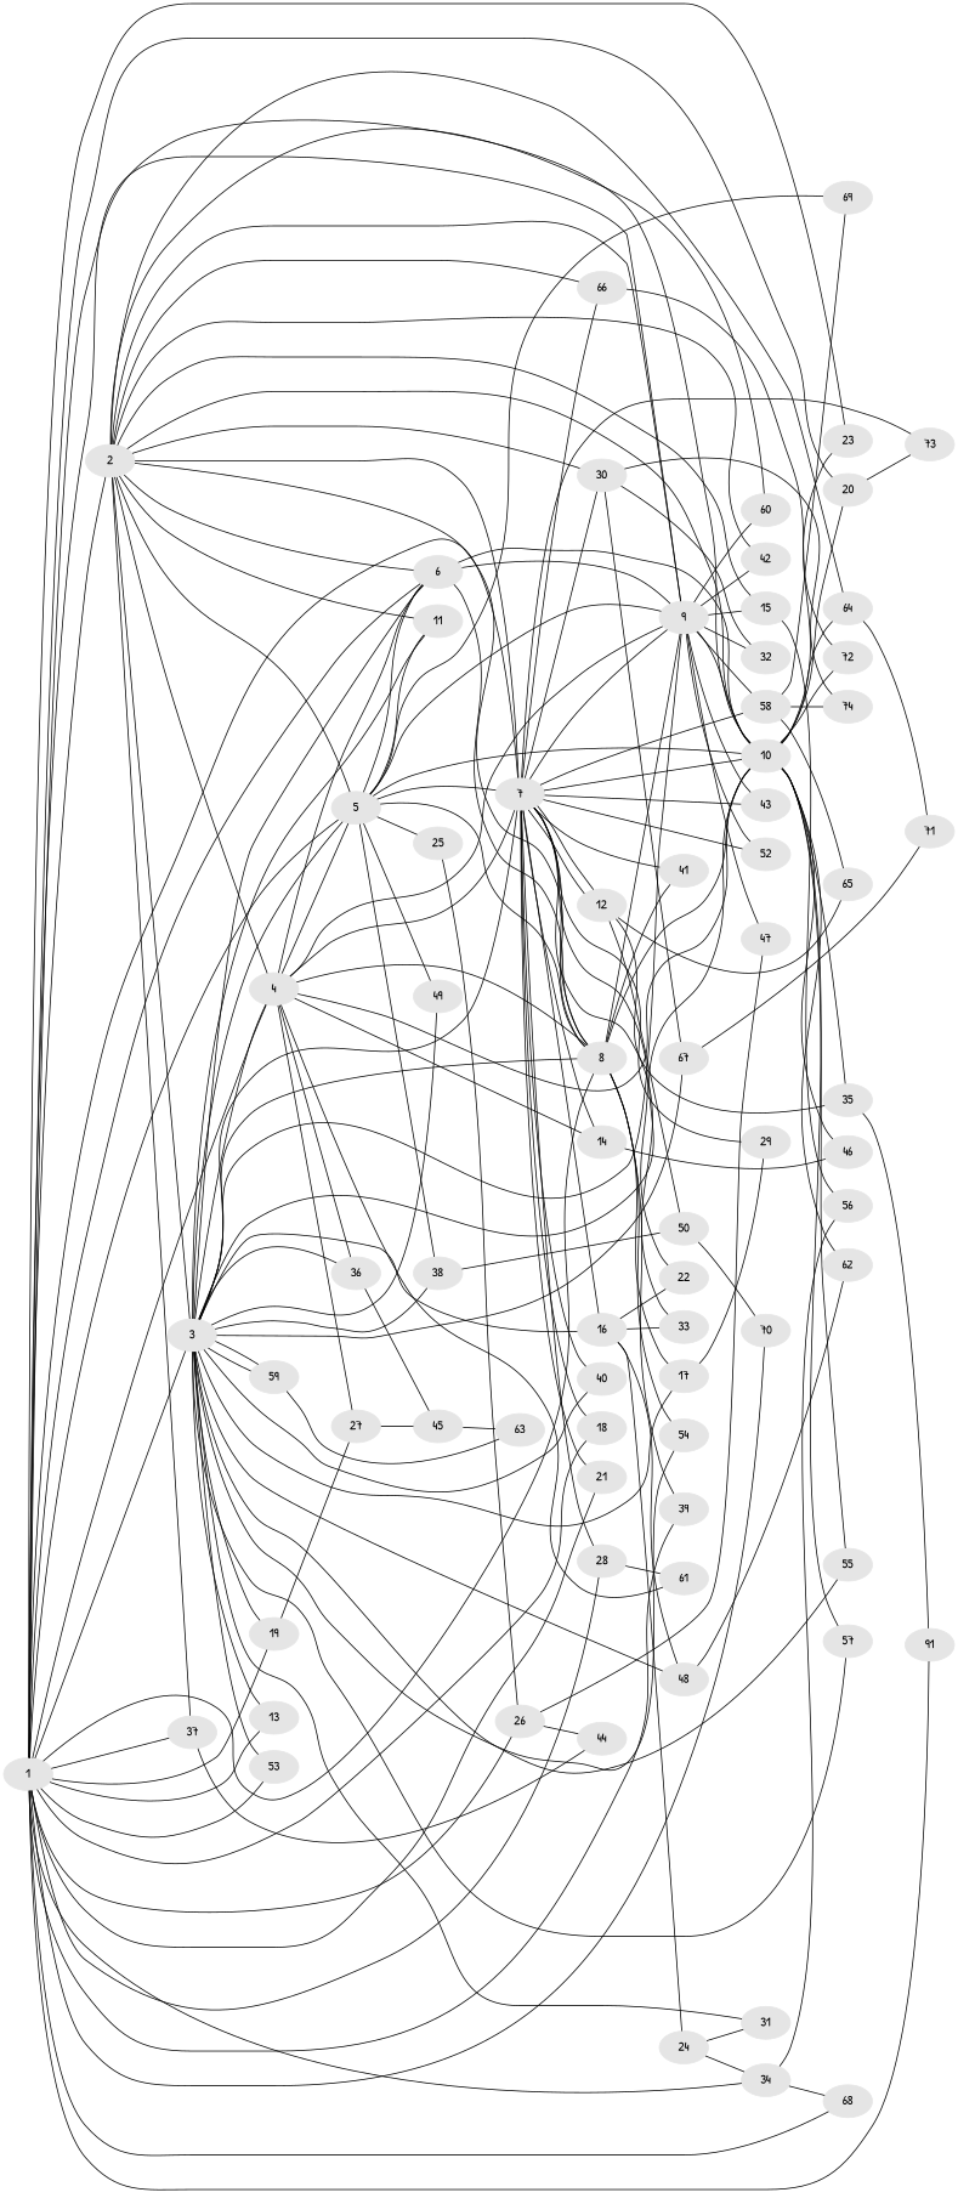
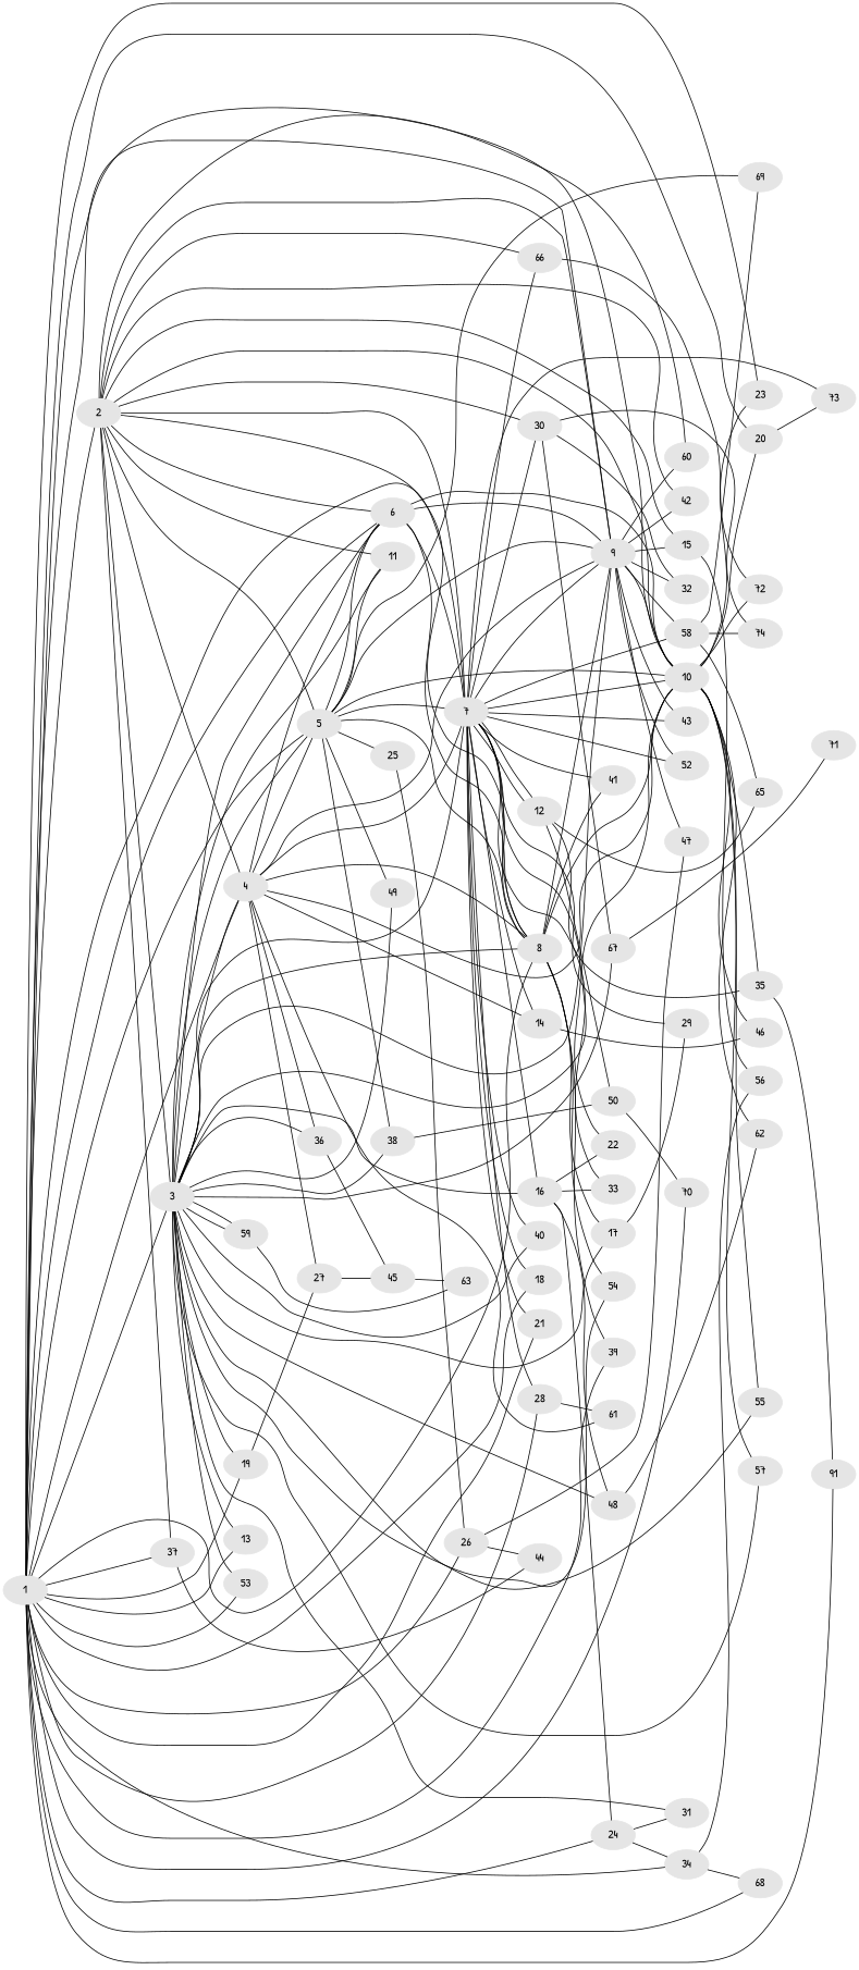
  graph {
    fontname="Patrick Hand"
    rankdir=LR
    node [color=gray90 fontname="Patrick Hand" style=filled]
    edge [fontname="Patrick Hand"]
    1
    2
    3
    4
    5
    6
    7
    8
    9
    10
    13
    18
    19
    20
    21
    23
    24
    26
    28
    34
    37
    39
    n23 [label=91]
    53
    68
    70
    11
    15
    30
    42
    60
-   64
    66
    16
    17
    31
    36
    38
    40
    48
    49
    54
    55
    57
    59
    67
    14
    27
    61
    25
    69
    12
    22
    29
    33
    41
    43
    52
    58
    73
    32
    47
    35
    46
    62
    72
    44
    56
    74
    71
    45
    50
    63
    65
    1 -- 2
    1 -- 3
    1 -- 4
    1 -- 5
    1 -- 6
    1 -- 7
    1 -- 8
    1 -- 9
    1 -- 10
    1 -- 13
    1 -- 18
    1 -- 19
    1 -- 20
    1 -- 21
    1 -- 23
+   1 -- 24
    1 -- 26
    1 -- 28
    1 -- 34
    1 -- 37
    1 -- 39
    1 -- n23
    1 -- 53
    1 -- 68
    1 -- 70
    2 -- 3
    2 -- 4
    2 -- 5
    2 -- 6
    2 -- 7
    2 -- 8
    2 -- 9
    2 -- 10
    2 -- 37
    2 -- 11
    2 -- 15
    2 -- 30
    2 -- 42
    2 -- 60
-   2 -- 64
    2 -- 66
    3 -- 4
    3 -- 5
    3 -- 6
    3 -- 7
    3 -- 8
    3 -- 9
    3 -- 10
    3 -- 13
    3 -- 19
    3 -- 53
    3 -- 11
    3 -- 16
    3 -- 17
    3 -- 31
    3 -- 36
    3 -- 38
    3 -- 40
    3 -- 48
    3 -- 49
    3 -- 54
    3 -- 55
    3 -- 57
    3 -- 59
    3 -- 59
    3 -- 67
    4 -- 5
    4 -- 6
    4 -- 7
    4 -- 8
    4 -- 9
    4 -- 10
    4 -- 36
    4 -- 14
    4 -- 27
    4 -- 61
    5 -- 6
    5 -- 7
    5 -- 8
    5 -- 9
    5 -- 10
    5 -- 11
    5 -- 38
    5 -- 49
    5 -- 25
    5 -- 69
+   6 -- 7
    6 -- 8
    6 -- 9
    6 -- 10
    7 -- 8
    7 -- 9
    7 -- 10
    7 -- 18
    7 -- 21
    7 -- 28
    7 -- 30
    7 -- 66
    7 -- 16
    7 -- 40
    7 -- 14
    7 -- 12
    7 -- 12
    7 -- 22
    7 -- 29
    7 -- 33
    7 -- 41
    7 -- 43
    7 -- 52
    7 -- 58
    7 -- 73
    8 -- 9
    8 -- 10
    8 -- 39
    8 -- 17
    8 -- 54
    8 -- 41
    9 -- 10
    9 -- 15
    9 -- 42
    9 -- 60
    9 -- 43
    9 -- 52
    9 -- 58
    9 -- 32
    9 -- 47
    10 -- 20
    10 -- 23
-   10 -- 64
    10 -- 55
    10 -- 57
    10 -- 35
    10 -- 46
    10 -- 62
    10 -- 72
    19 -- 27
    20 -- 73
    24 -- 34
    24 -- 31
    26 -- 47
    26 -- 44
    28 -- 61
    34 -- 68
    34 -- 56
    37 -- 44
    15 -- 56
    30 -- 67
    30 -- 32
    30 -- 74
-   64 -- 71
    66 -- 72
    16 -- 24
    16 -- 48
    16 -- 22
    16 -- 33
    17 -- 29
    36 -- 45
    38 -- 50
    48 -- 62
    59 -- 63
    67 -- 71
    14 -- 46
    27 -- 45
    25 -- 26
    12 -- 35
    12 -- 50
    12 -- 65
    58 -- 69
    58 -- 74
    58 -- 65
    35 -- n23
    45 -- 63
    50 -- 70
  }
